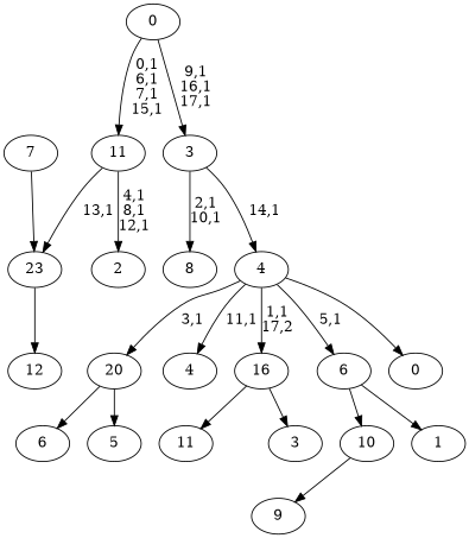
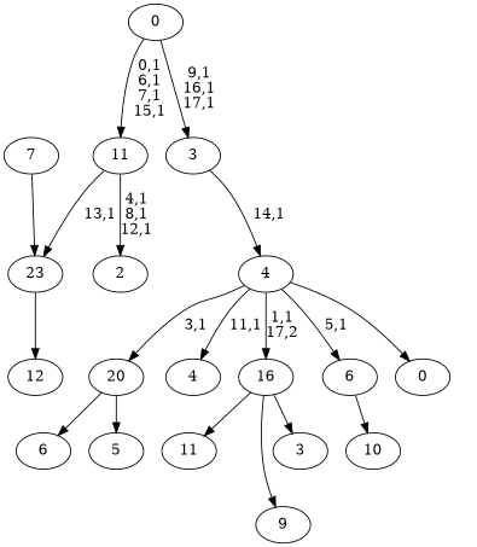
  digraph {
    n1 [label=12]
    n2 [label=11]
    n3 [label=10]
    n4 [label=9]
-   n5 [label=8]
    n6 [label=7]
    23
    n8 [label=6]
    n9 [label=5]
    20
    n11 [label=4]
    n12 [label=3]
    16
    n14 [label=2]
    11
-   n16 [label=1]
    6
    n18 [label=0]
    4
    3
    0
    n6 -> 23
    23 -> n1
    20 -> n8
    20 -> n9
    16 -> n2
-   n3 -> n4
+   16 -> n4
    16 -> n12
    11 -> 23 [label="13,1"]
    11 -> n14 [label="4,1\n8,1\n12,1"]
    6 -> n3
-   6 -> n16
    4 -> 20 [label="3,1"]
    4 -> n11 [label="11,1"]
    4 -> 16 [label="1,1\n17,2"]
    4 -> 6 [label="5,1"]
    4 -> n18
-   3 -> n5 [label="2,1\n10,1"]
    3 -> 4 [label="14,1"]
    0 -> 11 [label="0,1\n6,1\n7,1\n15,1"]
    0 -> 3 [label="9,1\n16,1\n17,1"]
  }
